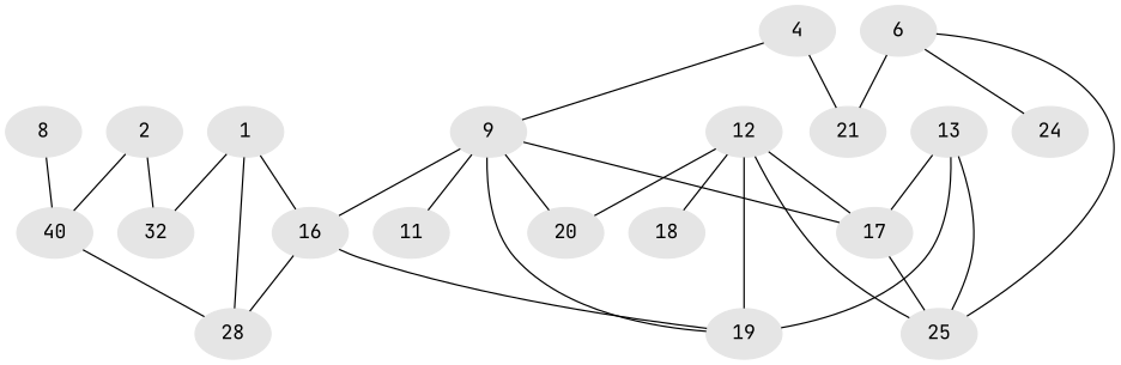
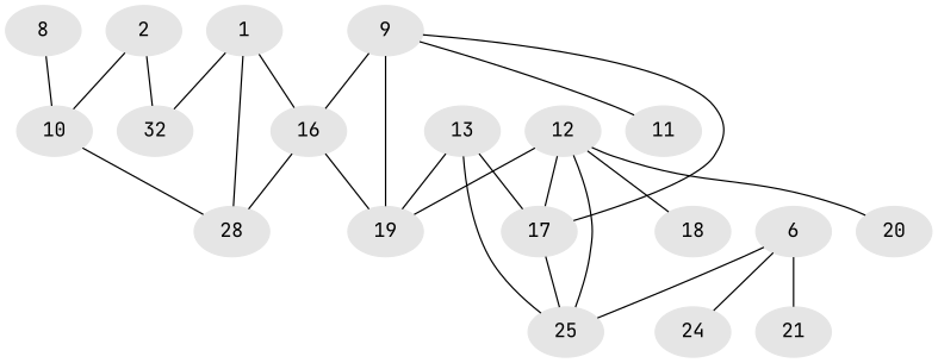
  graph {
    fontname="JetBrains Mono"
    node [color=gray90 fontname="JetBrains Mono" style=filled]
    edge [fontname="JetBrains Mono" weight=1.0]
    1
    16
    n3 [label=32]
    28
    19
    2
-   10 [label=40]
-   4
+   10
    9
    21
    11
    17
    20
    6
    24
    25
    8
    12
    18
    13
    1 -- 16
    1 -- n3
    1 -- 28
    16 -- 28
    16 -- 19
    2 -- n3
    2 -- 10
    10 -- 28
-   4 -- 9
-   4 -- 21 [weight=2.0]
    9 -- 16 [weight=2.0]
    9 -- 19
    9 -- 11
    9 -- 17
-   9 -- 20
    17 -- 25
    6 -- 21 [weight=3.0]
    6 -- 24
    6 -- 25
    8 -- 10
    12 -- 19
    12 -- 17
    12 -- 20
    12 -- 25
    12 -- 18
    13 -- 19 [weight=2.0]
    13 -- 17
    13 -- 25
  }
